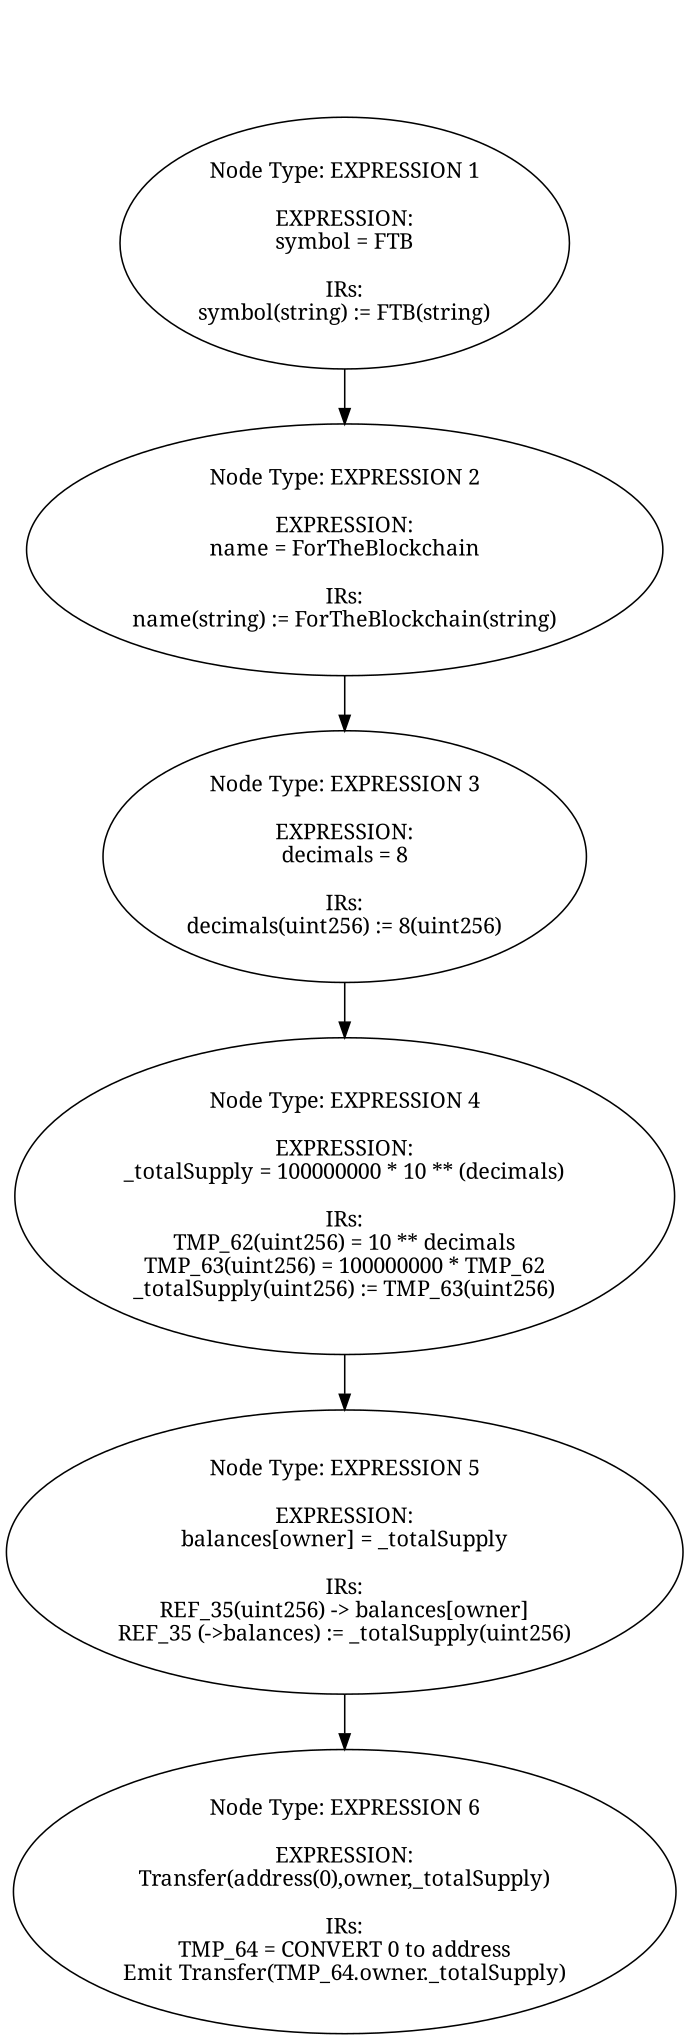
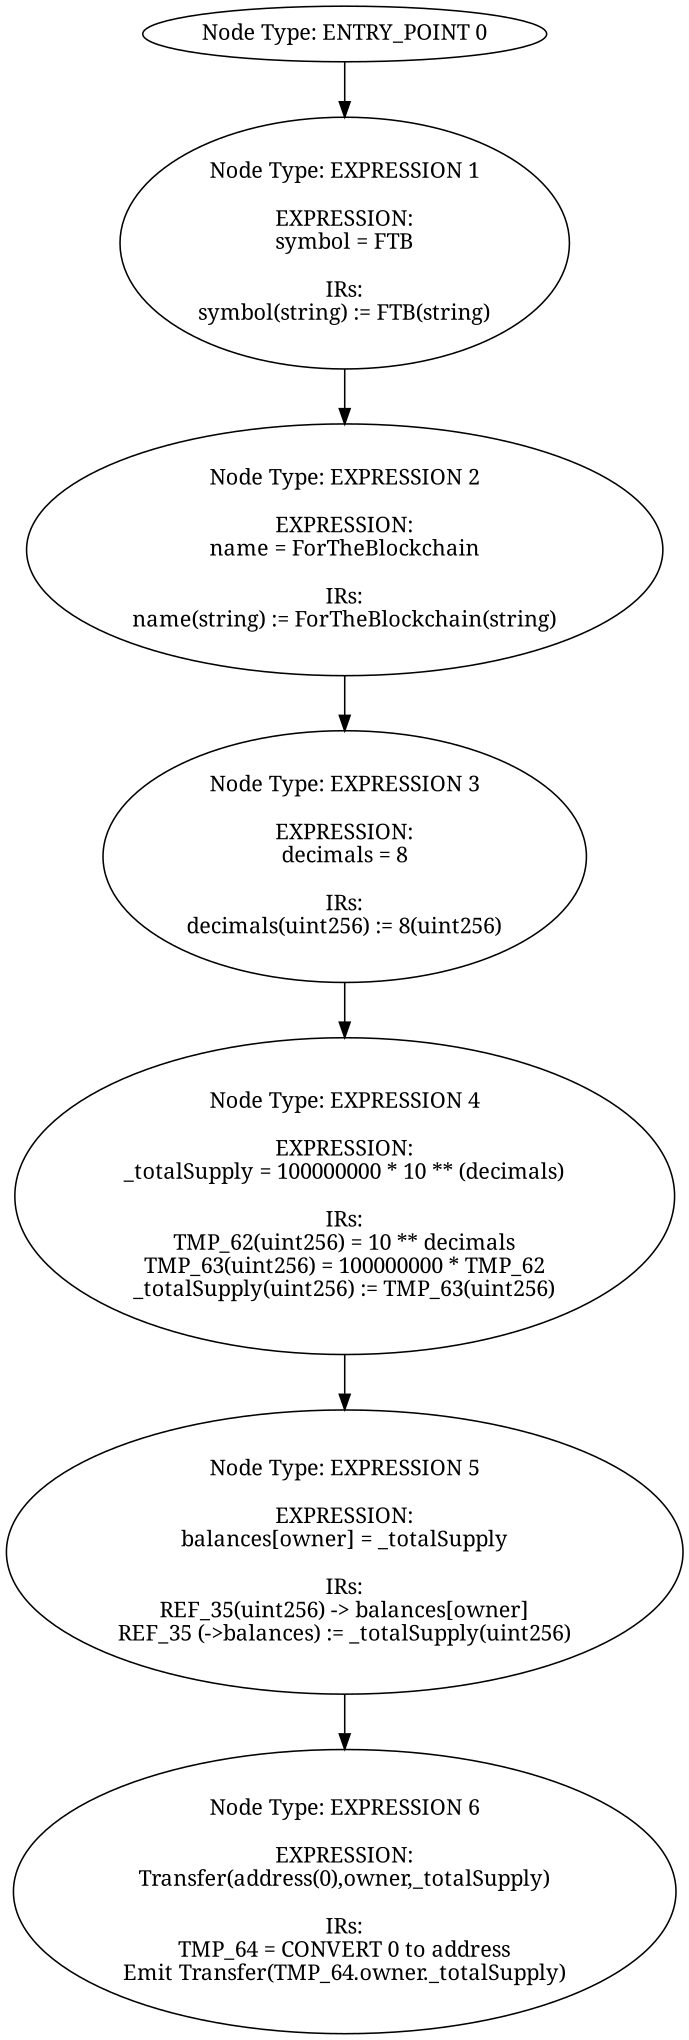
  digraph {
    fontname="Noto Serif"
    node [fontname="Noto Serif"]
    edge [fontname="Noto Serif"]
+   n1 [label="Node Type: ENTRY_POINT 0\n"]
    n2 [label="Node Type: EXPRESSION 1\n\nEXPRESSION:\nsymbol = FTB\n\nIRs:\nsymbol(string) := FTB(string)"]
    n3 [label="Node Type: EXPRESSION 2\n\nEXPRESSION:\nname = ForTheBlockchain\n\nIRs:\nname(string) := ForTheBlockchain(string)"]
    n4 [label="Node Type: EXPRESSION 3\n\nEXPRESSION:\ndecimals = 8\n\nIRs:\ndecimals(uint256) := 8(uint256)"]
    n5 [label="Node Type: EXPRESSION 4\n\nEXPRESSION:\n_totalSupply = 100000000 * 10 ** (decimals)\n\nIRs:\nTMP_62(uint256) = 10 ** decimals\nTMP_63(uint256) = 100000000 * TMP_62\n_totalSupply(uint256) := TMP_63(uint256)"]
    n6 [label="Node Type: EXPRESSION 5\n\nEXPRESSION:\nbalances[owner] = _totalSupply\n\nIRs:\nREF_35(uint256) -> balances[owner]\nREF_35 (->balances) := _totalSupply(uint256)"]
    n7 [label="Node Type: EXPRESSION 6\n\nEXPRESSION:\nTransfer(address(0),owner,_totalSupply)\n\nIRs:\nTMP_64 = CONVERT 0 to address\nEmit Transfer(TMP_64.owner._totalSupply)"]
+   n1 -> n2
    n2 -> n3
    n3 -> n4
    n4 -> n5
    n5 -> n6
    n6 -> n7
  }
